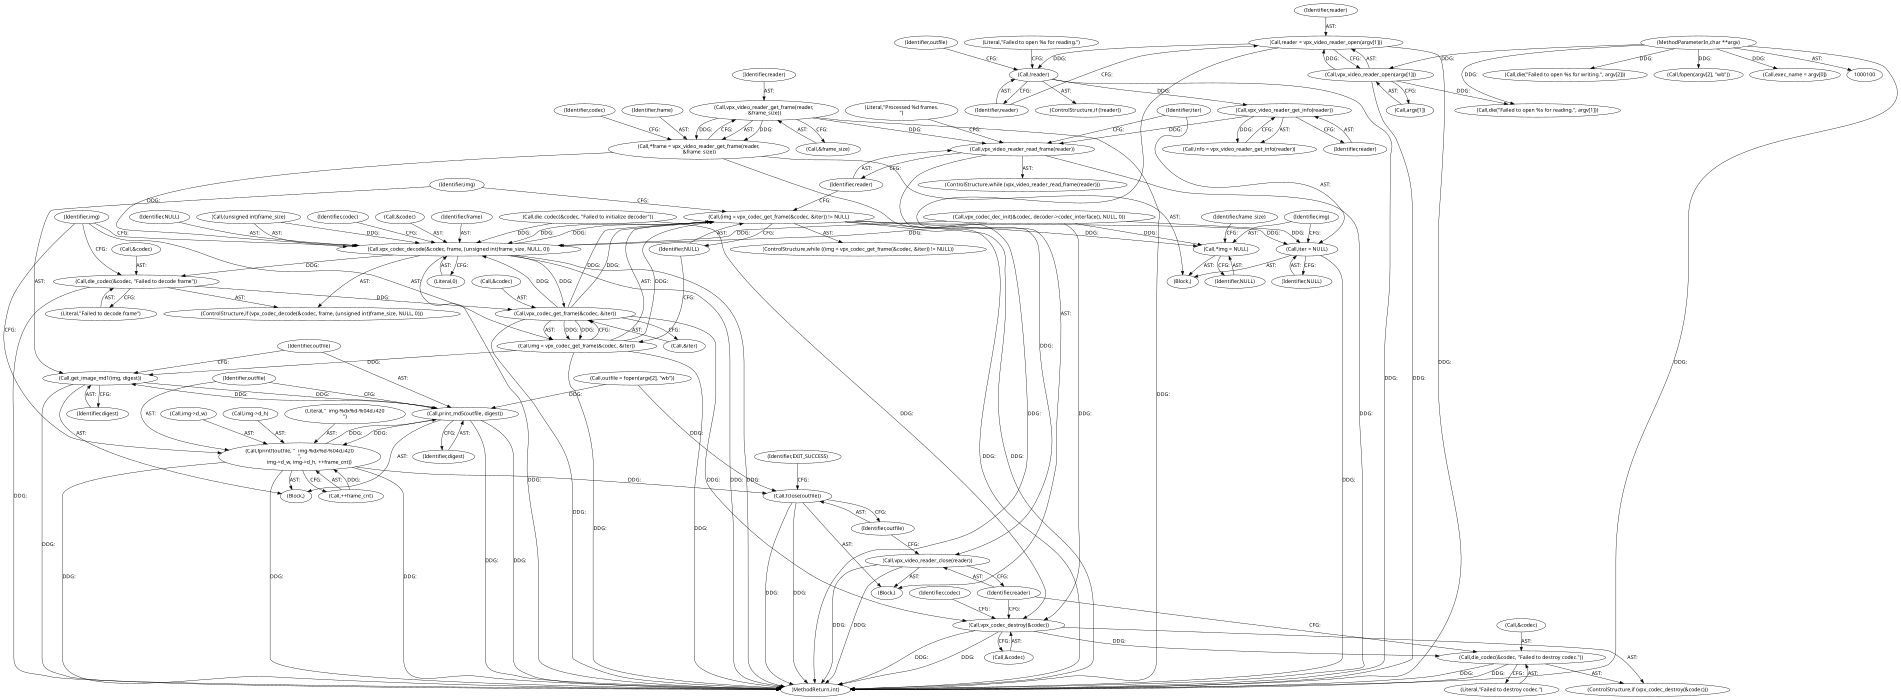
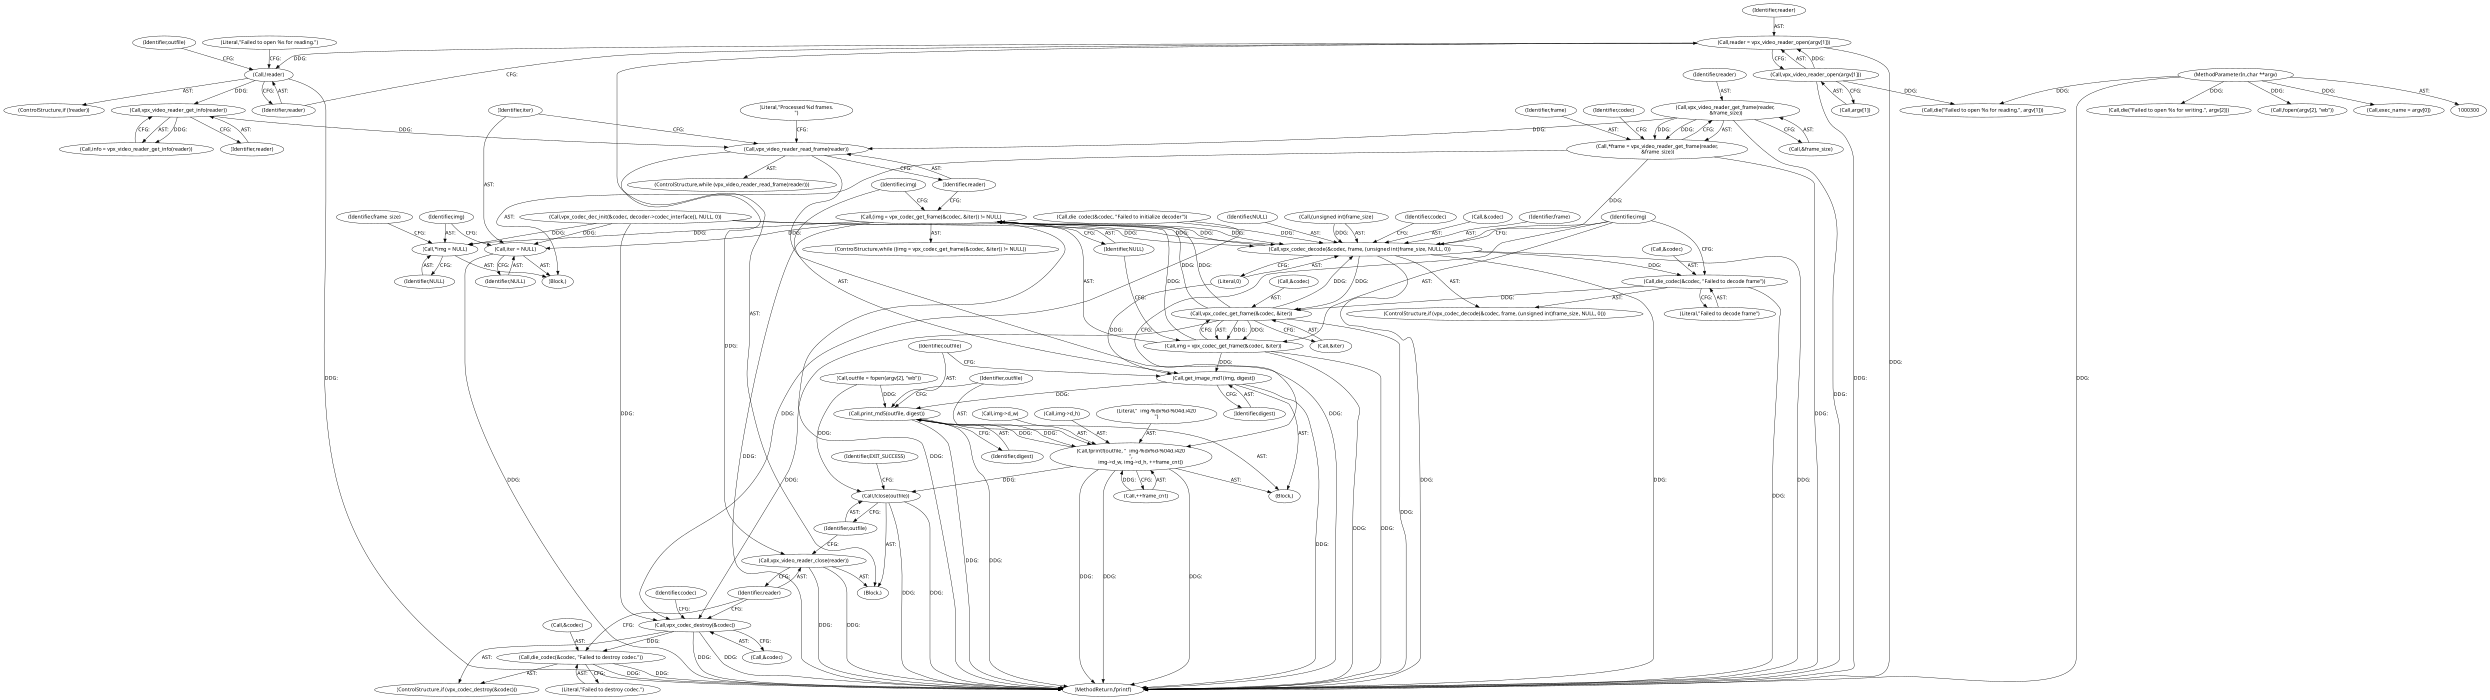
  digraph {
    fontname="Noto Sans"
    node [fontname="Noto Sans"]
    edge [fontname="Noto Sans"]
    n1 [label="(Call,vpx_video_reader_get_frame(reader,\n &frame_size))"]
    n2 [label="(Call,vpx_video_reader_read_frame(reader))"]
    n3 [label="(Call,*frame = vpx_video_reader_get_frame(reader,\n &frame_size))"]
-   n4 [label="(MethodReturn,int)"]
+   n4 [label="(MethodReturn,fprintf)"]
    n5 [label="(Call,&frame_size)"]
    n6 [label="(Call,vpx_video_reader_close(reader))"]
    n7 [label="(ControlStructure,while (vpx_video_reader_read_frame(reader)))"]
    n8 [label="(Identifier,reader)"]
    n9 [label="(Call,vpx_codec_decode(&codec, frame, (unsigned int)frame_size, NULL, 0))"]
    n10 [label="(Block,)"]
    n11 [label="(Block,)"]
    n12 [label="(Identifier,reader)"]
    n13 [label="(Call,(img = vpx_codec_get_frame(&codec, &iter)) != NULL)"]
    n14 [label="(Call,vpx_video_reader_get_info(reader))"]
    n15 [label="(Call,info = vpx_video_reader_get_info(reader))"]
    n16 [label="(Identifier,reader)"]
    n17 [label="(Call,!reader)"]
    n18 [label="(Identifier,reader)"]
    n19 [label="(ControlStructure,if (!reader))"]
    n20 [label="(Call,reader = vpx_video_reader_open(argv[1]))"]
    n21 [label="(Call,vpx_video_reader_open(argv[1]))"]
    n22 [label="(Call,argv[1])"]
    n23 [label="(Call,die(\"Failed to open %s for reading.\", argv[1]))"]
    n24 [label="(MethodParameterIn,char **argv)"]
    n25 [label="(Call,die(\"Failed to open %s for writing.\", argv[2]))"]
    n26 [label="(Call,fopen(argv[2], \"wb\"))"]
    n27 [label="(Call,exec_name = argv[0])"]
-   1000100
+   1000100 [label=1000300]
    n29 [label="(Call,die_codec(&codec, \"Failed to decode frame\"))"]
    n30 [label="(Call,vpx_codec_get_frame(&codec, &iter))"]
    n31 [label="(Literal,0)"]
    n32 [label="(ControlStructure,if (vpx_codec_decode(&codec, frame, (unsigned int)frame_size, NULL, 0)))"]
    n33 [label="(Literal,\"Failed to decode frame\")"]
    n34 [label="(Call,img = vpx_codec_get_frame(&codec, &iter))"]
    n35 [label="(Call,vpx_codec_destroy(&codec))"]
    n36 [label="(Call,&iter)"]
    n37 [label="(Call,iter = NULL)"]
    n38 [label="(Call,*img = NULL)"]
    n39 [label="(Identifier,NULL)"]
    n40 [label="(ControlStructure,while ((img = vpx_codec_get_frame(&codec, &iter)) != NULL))"]
    n41 [label="(Call,get_image_md1(img, digest))"]
    n42 [label="(Call,die_codec(&codec, \"Failed to destroy codec.\"))"]
    n43 [label="(Call,&codec)"]
    n44 [label="(ControlStructure,if (vpx_codec_destroy(&codec)))"]
    n45 [label="(Identifier,NULL)"]
    n46 [label="(Identifier,NULL)"]
    n47 [label="(Call,print_md5(outfile, digest))"]
    n48 [label="(Block,)"]
    n49 [label="(Identifier,digest)"]
    n50 [label="(Call,fprintf(outfile, \"  img-%dx%d-%04d.i420\n\",\n              img->d_w, img->d_h, ++frame_cnt))"]
    n51 [label="(Identifier,digest)"]
    n52 [label="(Call,fclose(outfile))"]
    n53 [label="(Call,++frame_cnt)"]
    n54 [label="(Identifier,outfile)"]
    n55 [label="(Literal,\"Failed to destroy codec.\")"]
    n56 [label="(Identifier,img)"]
    n57 [label="(Identifier,reader)"]
    n58 [label="(Call,img->d_w)"]
    n59 [label="(Identifier,outfile)"]
    n60 [label="(Call,&codec)"]
    n61 [label="(Identifier,NULL)"]
    n62 [label="(Call,(unsigned int)frame_size)"]
    n63 [label="(Call,outfile = fopen(argv[2], \"wb\"))"]
    n64 [label="(Identifier,frame)"]
    n65 [label="(Literal,\"Processed %d frames.\n\")"]
    n66 [label="(Identifier,codec)"]
    n67 [label="(Call,&codec)"]
    n68 [label="(Identifier,outfile)"]
    n69 [label="(Call,die_codec(&codec, \"Failed to initialize decoder\"))"]
    n70 [label="(Identifier,iter)"]
    n71 [label="(Call,vpx_codec_dec_init(&codec, decoder->codec_interface(), NULL, 0))"]
    n72 [label="(Identifier,codec)"]
    n73 [label="(Identifier,img)"]
    n74 [label="(Identifier,img)"]
    n75 [label="(Literal,\"Failed to open %s for reading.\")"]
    n76 [label="(Identifier,EXIT_SUCCESS)"]
    n77 [label="(Call,img->d_h)"]
    n78 [label="(Identifier,codec)"]
    n79 [label="(Identifier,outfile)"]
    n80 [label="(Literal,\"  img-%dx%d-%04d.i420\n\")"]
    n81 [label="(Call,&codec)"]
    n82 [label="(Identifier,reader)"]
    n83 [label="(Call,&codec)"]
    n84 [label="(Identifier,frame)"]
    n85 [label="(Identifier,frame_size)"]
    n1 -> n2 [label="DDG: "]
    n1 -> n3 [label="AST: "]
    n1 -> n3 [label="DDG: "]
    n1 -> n3 [label="DDG: "]
    n1 -> n4 [label="DDG: "]
    n1 -> n5 [label="CFG: "]
    n2 -> n4 [label="DDG: "]
    n2 -> n6 [label="DDG: "]
    n2 -> n7 [label="AST: "]
    n2 -> n8 [label="CFG: "]
    n3 -> n1 [label="CFG: "]
    n3 -> n4 [label="DDG: "]
    n3 -> n9 [label="DDG: "]
    n3 -> n10 [label="AST: "]
    n5 -> n1 [label="AST: "]
    n6 -> n4 [label="DDG: "]
    n6 -> n4 [label="DDG: "]
    n6 -> n11 [label="AST: "]
    n6 -> n12 [label="CFG: "]
    n8 -> n2 [label="AST: "]
    n8 -> n13 [label="CFG: "]
    n9 -> n4 [label="DDG: "]
    n9 -> n4 [label="DDG: "]
    n9 -> n4 [label="DDG: "]
    n9 -> n13 [label="DDG: "]
    n9 -> n29 [label="DDG: "]
    n9 -> n30 [label="DDG: "]
    n9 -> n31 [label="CFG: "]
    n9 -> n32 [label="AST: "]
    n12 -> n6 [label="AST: "]
    n12 -> n35 [label="CFG: "]
    n12 -> n42 [label="CFG: "]
    n13 -> n4 [label="DDG: "]
    n13 -> n4 [label="DDG: "]
    n13 -> n9 [label="DDG: "]
    n13 -> n37 [label="DDG: "]
    n13 -> n38 [label="DDG: "]
    n13 -> n39 [label="CFG: "]
    n13 -> n40 [label="AST: "]
    n14 -> n2 [label="DDG: "]
    n14 -> n15 [label="AST: "]
    n14 -> n15 [label="DDG: "]
    n14 -> n16 [label="CFG: "]
    n15 -> n14 [label="CFG: "]
    n16 -> n14 [label="AST: "]
    n17 -> n4 [label="DDG: "]
    n17 -> n14 [label="DDG: "]
    n17 -> n18 [label="CFG: "]
    n17 -> n19 [label="AST: "]
    n18 -> n17 [label="AST: "]
    n18 -> n20 [label="CFG: "]
    n20 -> n4 [label="DDG: "]
    n20 -> n11 [label="AST: "]
    n20 -> n17 [label="DDG: "]
    n20 -> n21 [label="CFG: "]
    n21 -> n4 [label="DDG: "]
    n21 -> n20 [label="AST: "]
    n21 -> n20 [label="DDG: "]
    n21 -> n22 [label="CFG: "]
    n21 -> n23 [label="DDG: "]
    n22 -> n21 [label="AST: "]
    n24 -> n4 [label="DDG: "]
-   n24 -> n21 [label="DDG: "]
    n24 -> n23 [label="DDG: "]
    n24 -> n25 [label="DDG: "]
    n24 -> n26 [label="DDG: "]
    n24 -> n27 [label="DDG: "]
    n24 -> 1000100 [label="AST: "]
    n29 -> n4 [label="DDG: "]
    n29 -> n30 [label="DDG: "]
    n29 -> n32 [label="AST: "]
    n29 -> n33 [label="CFG: "]
    n30 -> n4 [label="DDG: "]
    n30 -> n9 [label="DDG: "]
    n30 -> n13 [label="DDG: "]
    n30 -> n13 [label="DDG: "]
    n30 -> n34 [label="AST: "]
    n30 -> n34 [label="DDG: "]
    n30 -> n34 [label="DDG: "]
    n30 -> n35 [label="DDG: "]
    n30 -> n36 [label="CFG: "]
    n31 -> n9 [label="AST: "]
    n33 -> n29 [label="AST: "]
    n34 -> n4 [label="DDG: "]
    n34 -> n4 [label="DDG: "]
    n34 -> n13 [label="AST: "]
    n34 -> n13 [label="DDG: "]
    n34 -> n30 [label="CFG: "]
    n34 -> n41 [label="DDG: "]
    n35 -> n4 [label="DDG: "]
    n35 -> n4 [label="DDG: "]
    n35 -> n42 [label="DDG: "]
    n35 -> n43 [label="CFG: "]
    n35 -> n44 [label="AST: "]
    n36 -> n30 [label="AST: "]
    n37 -> n4 [label="DDG: "]
    n37 -> n10 [label="AST: "]
    n37 -> n45 [label="CFG: "]
    n38 -> n10 [label="AST: "]
    n38 -> n46 [label="CFG: "]
    n39 -> n13 [label="AST: "]
    n39 -> n34 [label="CFG: "]
    n41 -> n4 [label="DDG: "]
    n41 -> n47 [label="DDG: "]
    n41 -> n48 [label="AST: "]
    n41 -> n49 [label="CFG: "]
    n42 -> n4 [label="DDG: "]
    n42 -> n4 [label="DDG: "]
    n42 -> n44 [label="AST: "]
    n42 -> n55 [label="CFG: "]
    n43 -> n35 [label="AST: "]
    n45 -> n37 [label="AST: "]
    n46 -> n38 [label="AST: "]
    n47 -> n4 [label="DDG: "]
    n47 -> n4 [label="DDG: "]
-   n47 -> n41 [label="DDG: "]
+   n31 -> n41 [label="DDG: "]
    n47 -> n48 [label="AST: "]
    n47 -> n50 [label="DDG: "]
    n47 -> n51 [label="CFG: "]
    n49 -> n41 [label="AST: "]
    n50 -> n4 [label="DDG: "]
    n50 -> n4 [label="DDG: "]
    n50 -> n4 [label="DDG: "]
    n50 -> n47 [label="DDG: "]
    n50 -> n48 [label="AST: "]
    n50 -> n52 [label="DDG: "]
    n50 -> n53 [label="CFG: "]
    n51 -> n47 [label="AST: "]
    n52 -> n4 [label="DDG: "]
    n52 -> n4 [label="DDG: "]
    n52 -> n11 [label="AST: "]
    n52 -> n54 [label="CFG: "]
    n53 -> n50 [label="AST: "]
    n53 -> n50 [label="DDG: "]
    n54 -> n6 [label="CFG: "]
    n54 -> n52 [label="AST: "]
    n55 -> n42 [label="AST: "]
    n56 -> n37 [label="CFG: "]
    n56 -> n38 [label="AST: "]
    n57 -> n20 [label="AST: "]
    n58 -> n50 [label="AST: "]
    n59 -> n47 [label="CFG: "]
    n59 -> n50 [label="AST: "]
    n60 -> n42 [label="AST: "]
    n61 -> n9 [label="AST: "]
    n62 -> n9 [label="AST: "]
    n62 -> n9 [label="DDG: "]
    n63 -> n47 [label="DDG: "]
    n63 -> n52 [label="DDG: "]
    n64 -> n3 [label="AST: "]
    n65 -> n2 [label="CFG: "]
    n66 -> n9 [label="CFG: "]
    n67 -> n29 [label="AST: "]
    n68 -> n17 [label="CFG: "]
    n69 -> n9 [label="DDG: "]
    n69 -> n35 [label="DDG: "]
    n70 -> n2 [label="CFG: "]
    n70 -> n37 [label="AST: "]
    n71 -> n9 [label="DDG: "]
    n71 -> n9 [label="DDG: "]
    n71 -> n35 [label="DDG: "]
    n71 -> n37 [label="DDG: "]
    n71 -> n38 [label="DDG: "]
    n72 -> n35 [label="CFG: "]
    n73 -> n9 [label="CFG: "]
    n73 -> n29 [label="CFG: "]
    n73 -> n34 [label="AST: "]
    n73 -> n50 [label="CFG: "]
    n74 -> n13 [label="CFG: "]
    n74 -> n41 [label="AST: "]
    n75 -> n17 [label="CFG: "]
    n76 -> n52 [label="CFG: "]
    n77 -> n50 [label="AST: "]
    n78 -> n3 [label="CFG: "]
    n79 -> n41 [label="CFG: "]
    n79 -> n47 [label="AST: "]
    n80 -> n50 [label="AST: "]
    n81 -> n9 [label="AST: "]
    n82 -> n1 [label="AST: "]
    n83 -> n30 [label="AST: "]
    n84 -> n9 [label="AST: "]
    n85 -> n38 [label="CFG: "]
  }
